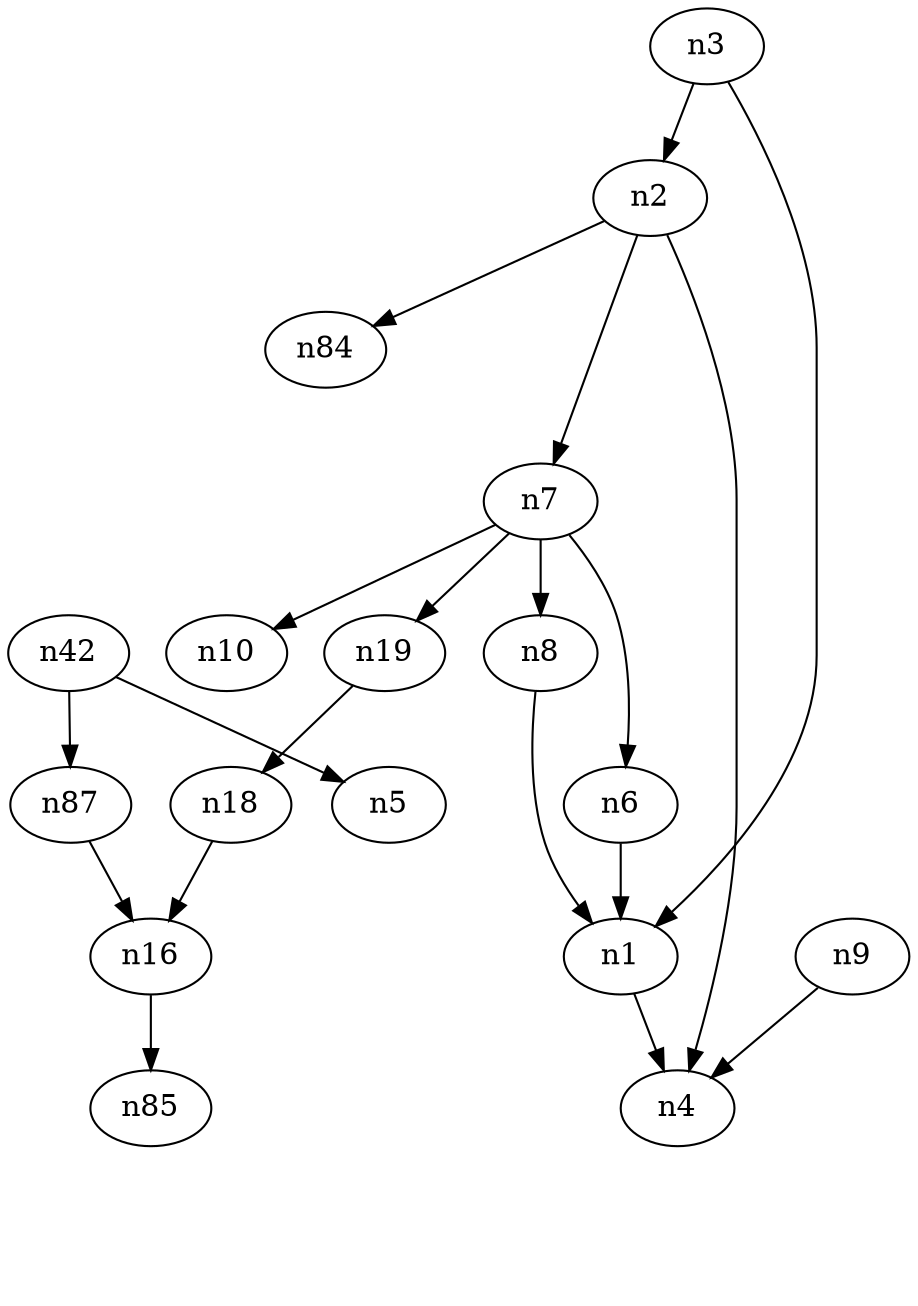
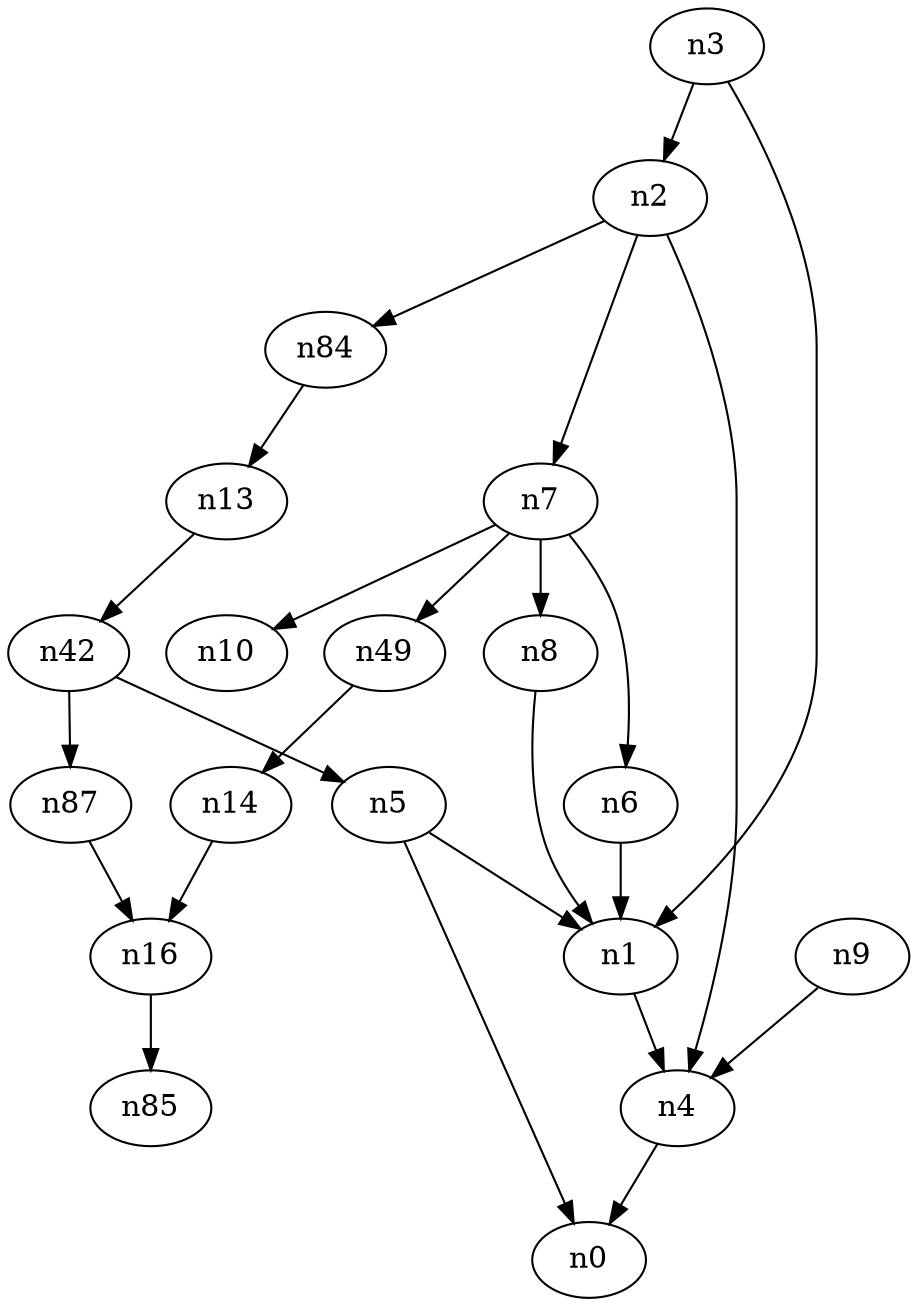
  digraph {
    n1
    n4
+   n0
    n2
    n7
    n14 [label=n84]
    n5
    n6
    n8
    n10
-   n19
-   n18
+   n19 [label=n49]
+   n13
+   n18 [label=n14]
    n12 [label=n42]
    n3
    n9
    n16
    n17 [label=n87]
    n15 [label=n85]
    n1 -> n4
+   n4 -> n0
    n2 -> n4
    n2 -> n7
    n2 -> n14
    n7 -> n6
    n7 -> n8
    n7 -> n10
    n7 -> n19
+   n14 -> n13
+   n5 -> n1
+   n5 -> n0
    n6 -> n1
    n8 -> n1
    n19 -> n18
+   n13 -> n12
    n18 -> n16
    n12 -> n5
    n12 -> n17
    n3 -> n1
    n3 -> n2
    n9 -> n4
    n16 -> n15
    n17 -> n16
  }
